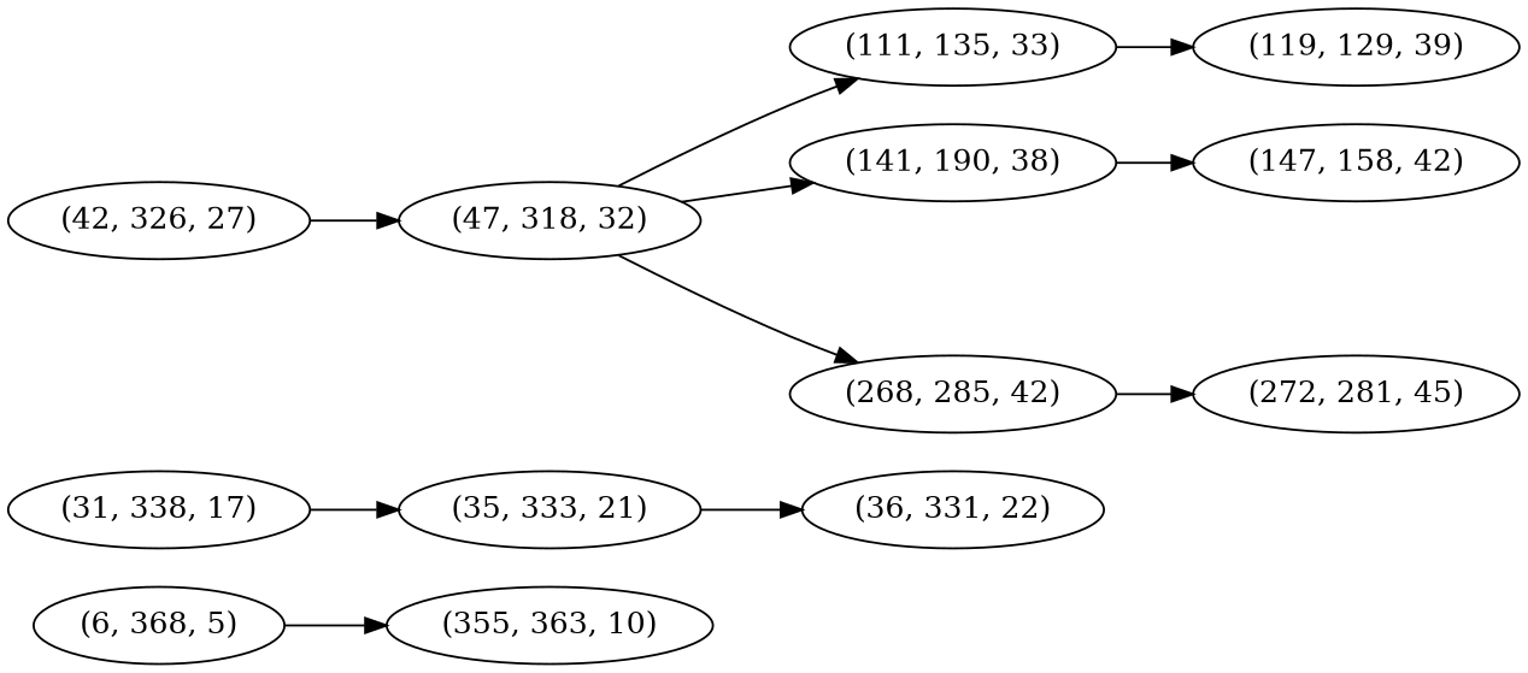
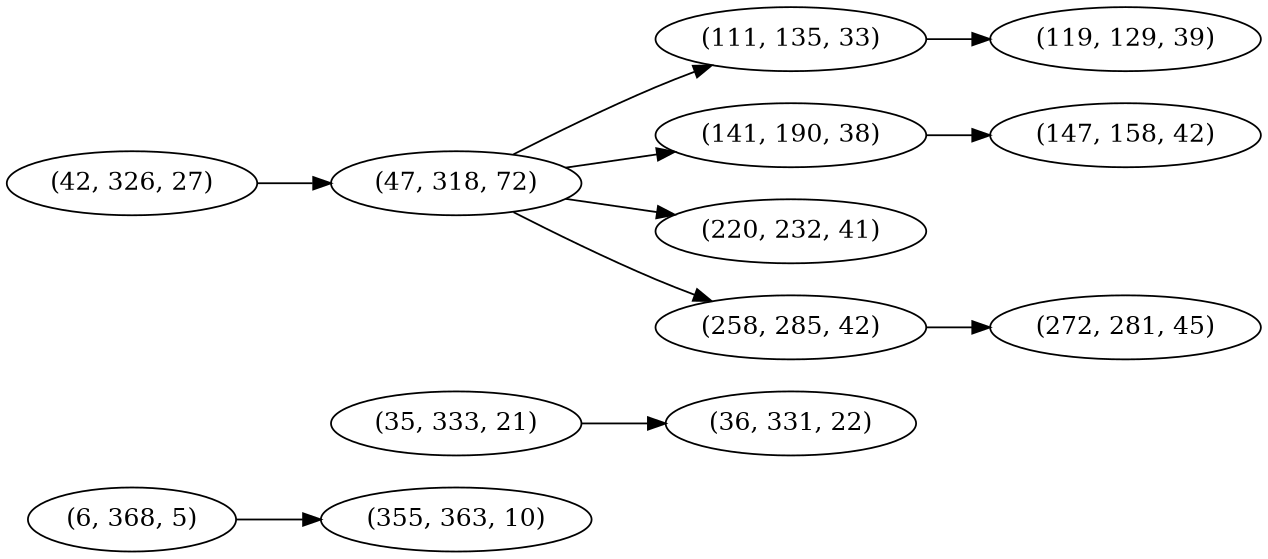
  digraph {
    rankdir=LR
    "(6, 368, 5)"
    "(355, 363, 10)"
-   "(31, 338, 17)"
    "(35, 333, 21)"
    "(36, 331, 22)"
    "(42, 326, 27)"
-   "(47, 318, 32)"
+   "(47, 318, 32)" [label="(47, 318, 72)"]
    "(111, 135, 33)"
    "(141, 190, 38)"
-   "(268, 285, 42)"
+   "(220, 232, 41)"
+   "(268, 285, 42)" [label="(258, 285, 42)"]
    "(119, 129, 39)"
    "(147, 158, 42)"
    "(272, 281, 45)"
    "(6, 368, 5)" -> "(355, 363, 10)"
-   "(31, 338, 17)" -> "(35, 333, 21)"
    "(35, 333, 21)" -> "(36, 331, 22)"
    "(42, 326, 27)" -> "(47, 318, 32)"
    "(47, 318, 32)" -> "(111, 135, 33)"
    "(47, 318, 32)" -> "(141, 190, 38)"
+   "(47, 318, 32)" -> "(220, 232, 41)"
    "(47, 318, 32)" -> "(268, 285, 42)"
    "(111, 135, 33)" -> "(119, 129, 39)"
    "(141, 190, 38)" -> "(147, 158, 42)"
    "(268, 285, 42)" -> "(272, 281, 45)"
  }
